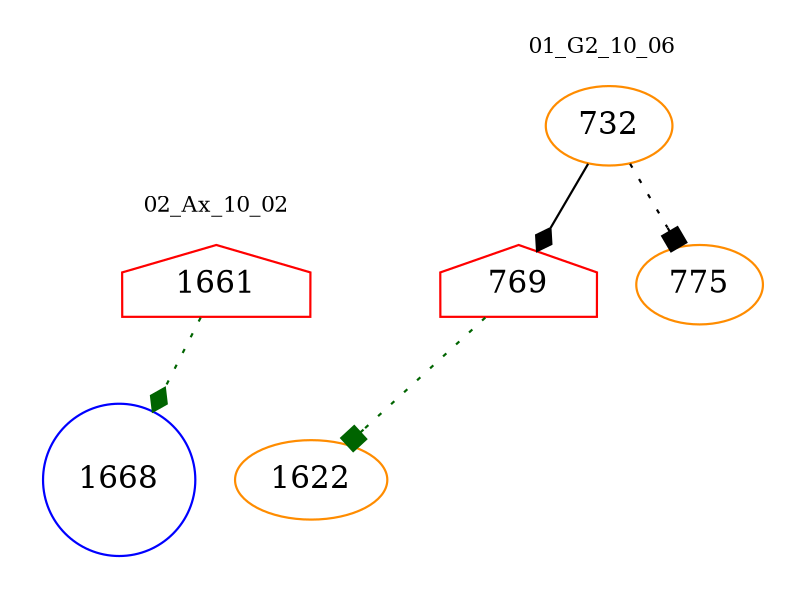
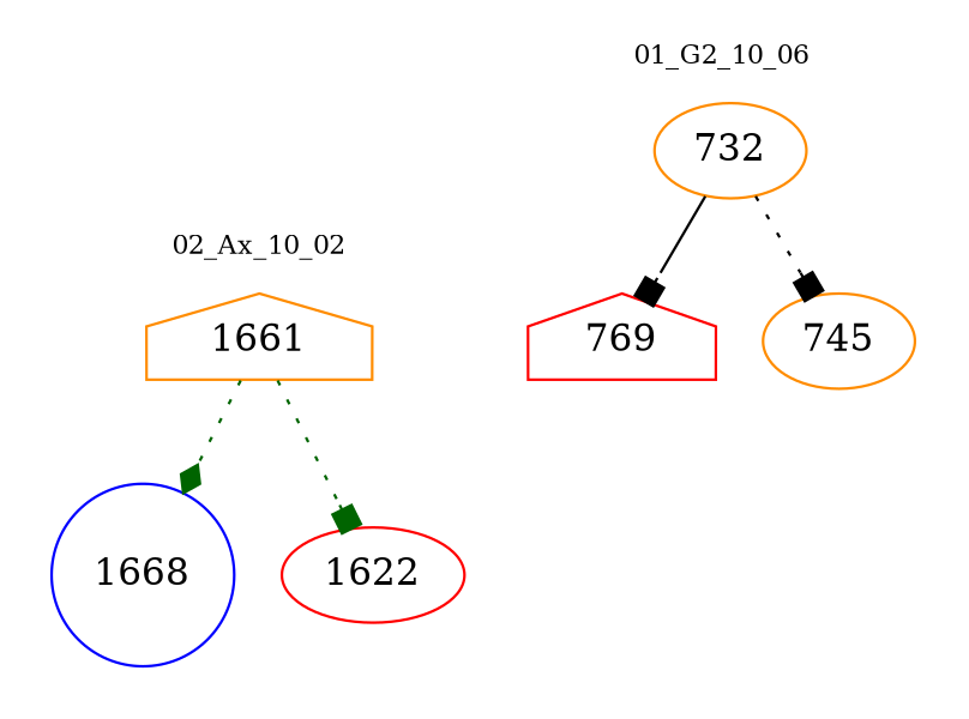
  digraph {
    node [color=red shape=ellipse]
    edge [arrowhead=box color=darkgreen style=dotted]
-   n1 [label=1661 shape=house]
-   n2 [color=darkorange label=1622]
+   n1 [color=darkorange label=1661 shape=house]
+   n2 [label=1622]
    n3 [color=blue label=1668 shape=circle]
    n4 [color=darkorange label=732]
    n5 [label=769 shape=house]
-   n6 [color=darkorange label=775]
+   n6 [color=darkorange label=745]
    subgraph cluster_1 {
      color=white
      fontsize=10
      label="02_Ax_10_02"
      n1
      n2
      n3
    }
    subgraph cluster_2 {
      color=white
      fontsize=10
      label="01_G2_10_06"
      n4
      n5
      n6
    }
-   n5 -> n2
+   n1 -> n2
    n1 -> n3 [arrowhead=diamond]
-   n4 -> n5 [arrowhead=diamond color=black style=solid]
+   n4 -> n5 [color=black style=solid]
    n4 -> n6 [color=black]
  }
